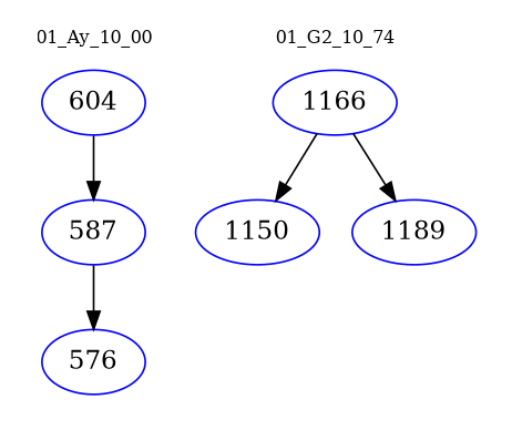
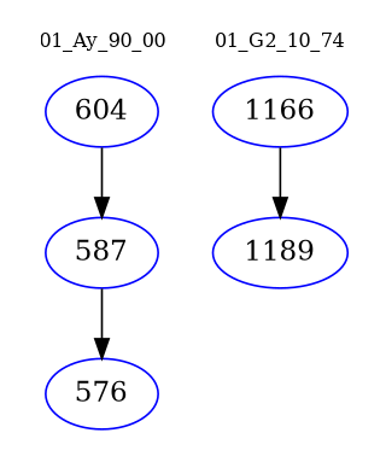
  digraph {
    node [color=blue]
    edge [color=black]
    n1 [label=587]
    n2 [label=576]
    n3 [label=604]
    n4 [label=1166]
-   n5 [label=1150]
    n6 [label=1189]
    subgraph cluster_1 {
      color=white
      fontsize=10
-     label="01_Ay_10_00"
+     label="01_Ay_90_00"
      n1
      n2
      n3
    }
    subgraph cluster_2 {
      color=white
      fontsize=10
      label="01_G2_10_74"
      n4
-     n5
      n6
    }
    n1 -> n2
    n3 -> n1
-   n4 -> n5
    n4 -> n6
  }
